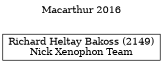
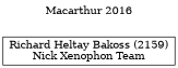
  digraph {
    label="Macarthur 2016"
    labelloc=t
    mclimit=10
    fontname="DejaVu Serif"
-   n1 [label="Richard Heltay Bakoss (2149)\nNick Xenophon Team" shape=box fontname="DejaVu Serif"]
+   n1 [label="Richard Heltay Bakoss (2159)\nNick Xenophon Team" shape=box fontname="DejaVu Serif"]
  }
